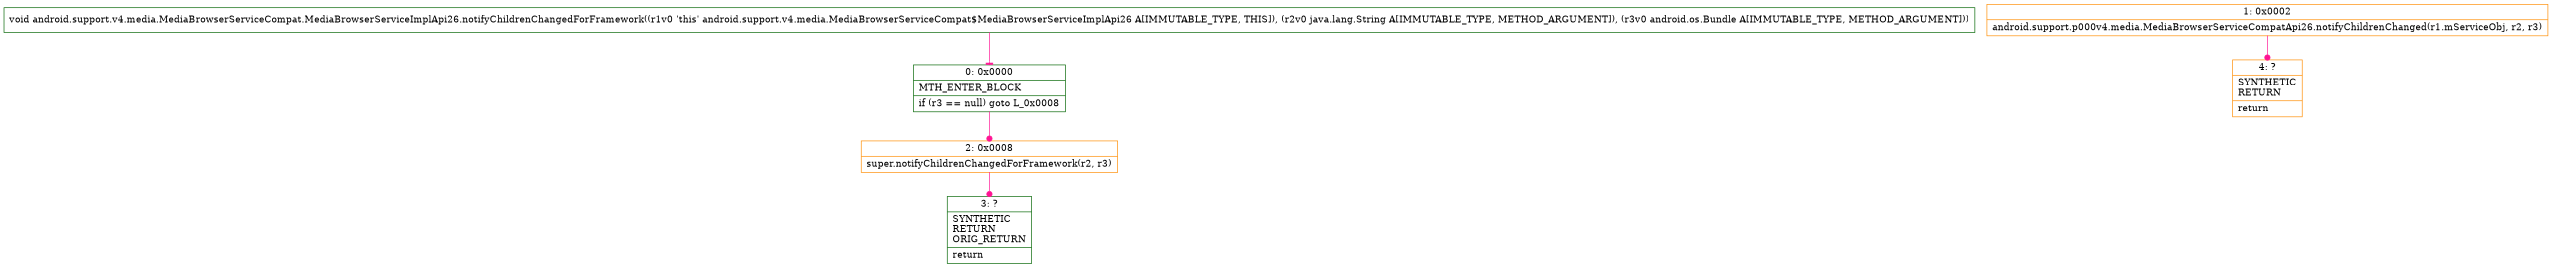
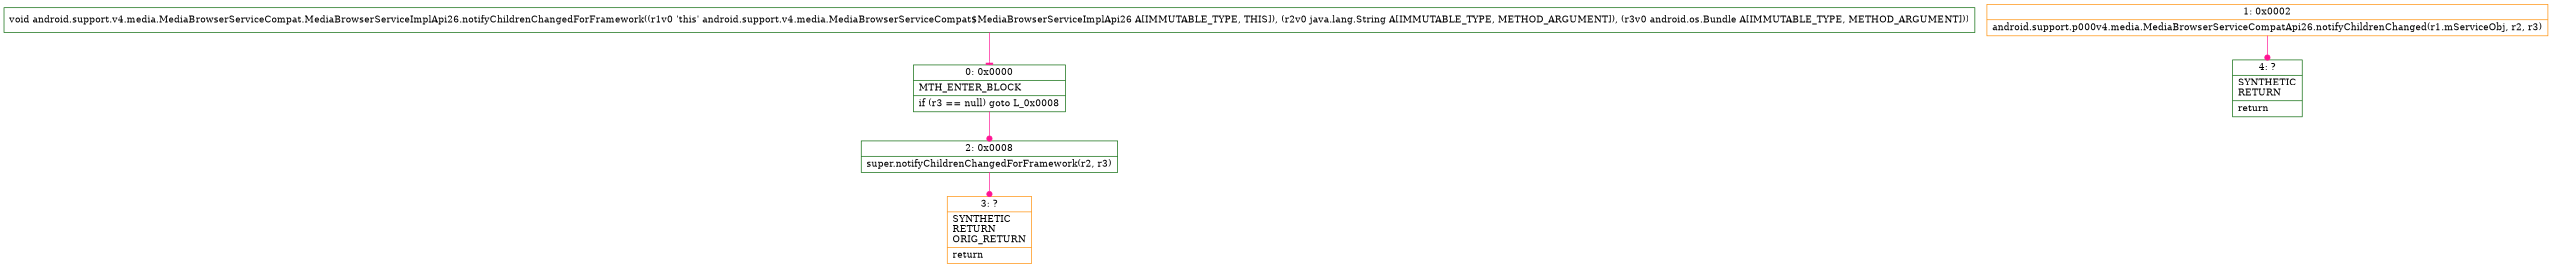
  digraph {
    node [color=darkgreen shape=record]
    edge [arrowhead=dot color=deeppink]
    n1 [label="{0\:\ 0x0000|MTH_ENTER_BLOCK\l|if (r3 == null) goto L_0x0008\l}"]
-   n2 [color=darkorange label="{2\:\ 0x0008|super.notifyChildrenChangedForFramework(r2, r3)\l}"]
+   n2 [label="{2\:\ 0x0008|super.notifyChildrenChangedForFramework(r2, r3)\l}"]
    n3 [color=darkorange label="{1\:\ 0x0002|android.support.p000v4.media.MediaBrowserServiceCompatApi26.notifyChildrenChanged(r1.mServiceObj, r2, r3)\l}"]
-   n4 [color=darkorange label="{4\:\ ?|SYNTHETIC\lRETURN\l|return\l}"]
-   n5 [label="{3\:\ ?|SYNTHETIC\lRETURN\lORIG_RETURN\l|return\l}"]
+   n4 [label="{4\:\ ?|SYNTHETIC\lRETURN\l|return\l}"]
+   n5 [color=darkorange label="{3\:\ ?|SYNTHETIC\lRETURN\lORIG_RETURN\l|return\l}"]
    n6 [label="{void android.support.v4.media.MediaBrowserServiceCompat.MediaBrowserServiceImplApi26.notifyChildrenChangedForFramework((r1v0 'this' android.support.v4.media.MediaBrowserServiceCompat$MediaBrowserServiceImplApi26 A[IMMUTABLE_TYPE, THIS]), (r2v0 java.lang.String A[IMMUTABLE_TYPE, METHOD_ARGUMENT]), (r3v0 android.os.Bundle A[IMMUTABLE_TYPE, METHOD_ARGUMENT])) }"]
    n1 -> n2
    n2 -> n5
    n3 -> n4
    n6 -> n1 [arrowhead=tee]
  }
